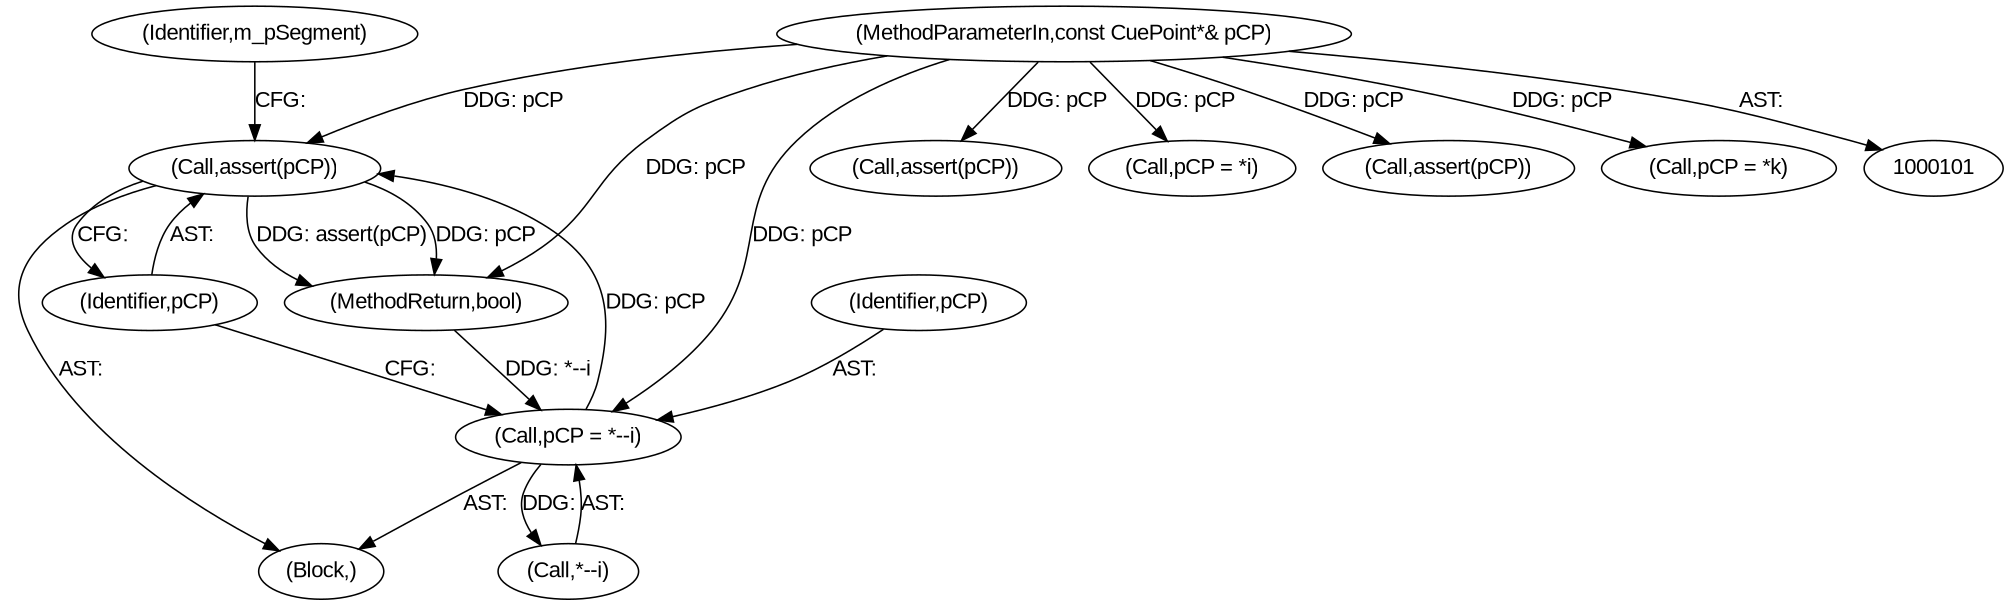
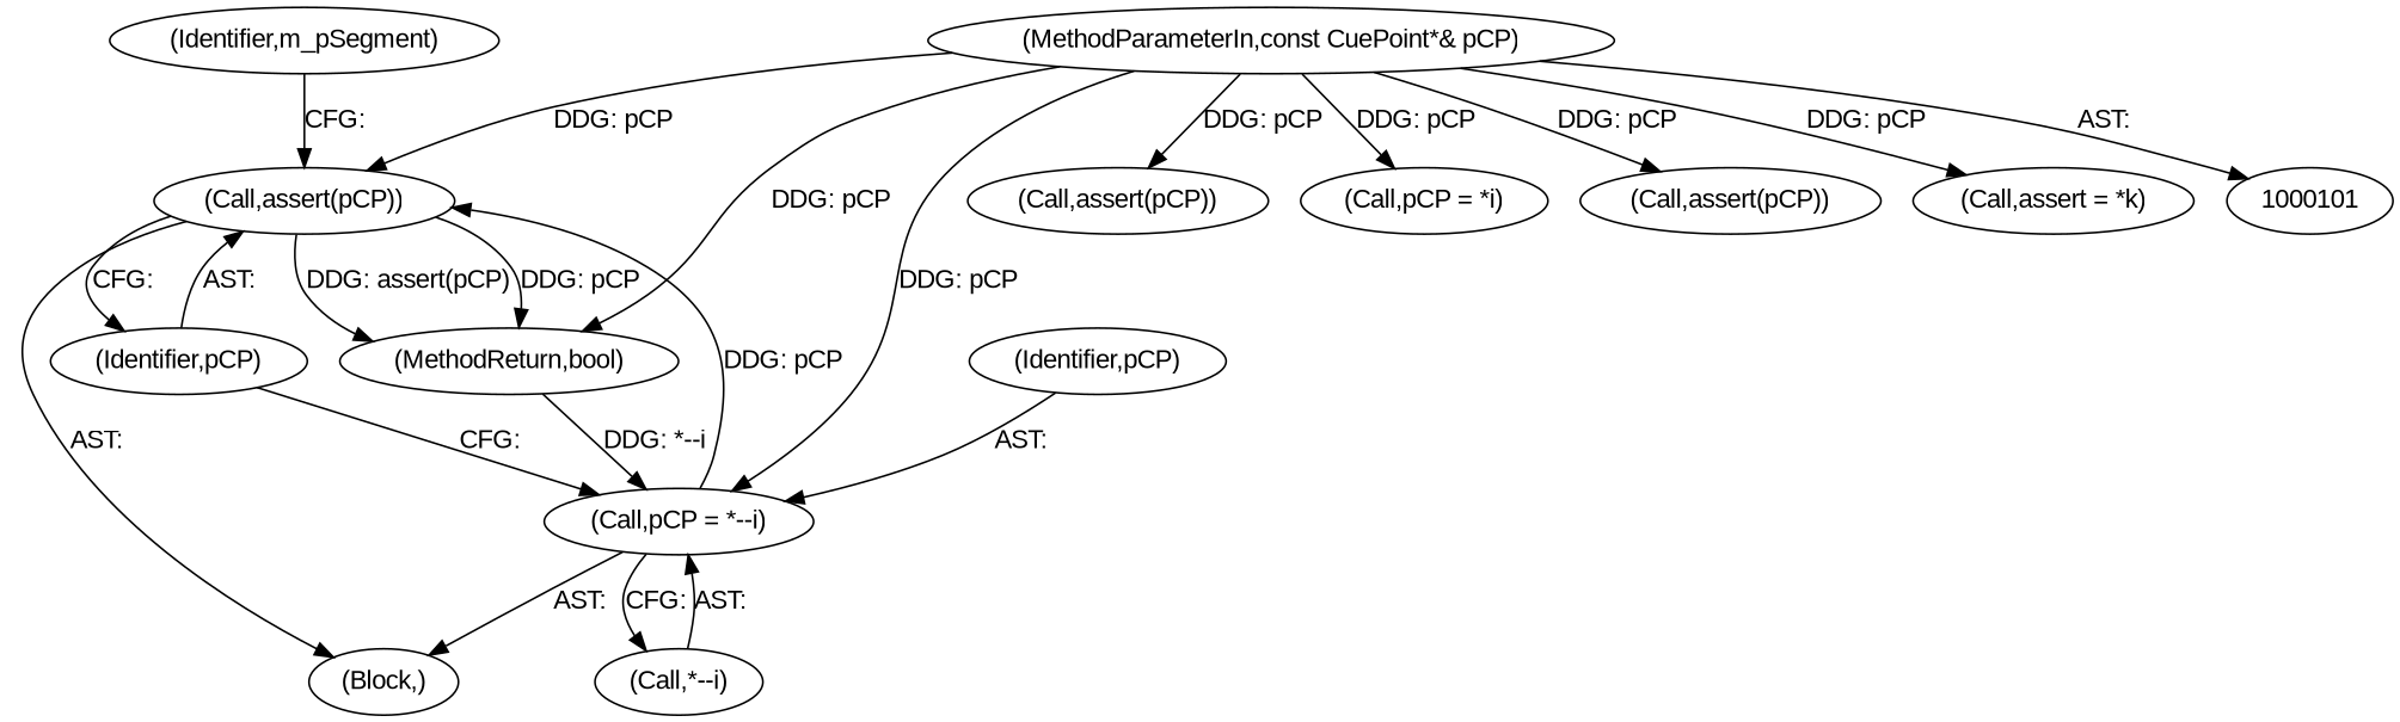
  digraph {
    fontname="Liberation Sans"
    node [fontname="Liberation Sans"]
    edge [fontname="Liberation Sans"]
    n1 [label="(Call,assert(pCP))"]
    n2 [label="(Identifier,pCP)"]
    n3 [label="(Block,)"]
    n4 [label="(MethodReturn,bool)"]
    n5 [label="(Call,pCP = *--i)"]
    n6 [label="(Call,*--i)"]
    n7 [label="(MethodParameterIn,const CuePoint*& pCP)"]
    n8 [label="(Call,assert(pCP))"]
    n9 [label="(Call,pCP = *i)"]
    n10 [label="(Call,assert(pCP))"]
-   n11 [label="(Call,pCP = *k)"]
+   n11 [label="(Call,assert = *k)"]
    1000101
    n13 [label="(Identifier,pCP)"]
    n14 [label="(Identifier,m_pSegment)"]
    n1 -> n2 [label="CFG: "]
    n1 -> n3 [label="AST: "]
    n1 -> n4 [label="DDG: assert(pCP)"]
    n1 -> n4 [label="DDG: pCP"]
    n2 -> n1 [label="AST: "]
    n2 -> n5 [label="CFG: "]
    n4 -> n5 [label="DDG: *--i"]
    n5 -> n1 [label="DDG: pCP"]
    n5 -> n3 [label="AST: "]
-   n5 -> n6 [label="DDG: "]
+   n5 -> n6 [label="CFG: "]
    n6 -> n5 [label="AST: "]
    n7 -> n1 [label="DDG: pCP"]
    n7 -> n4 [label="DDG: pCP"]
    n7 -> n5 [label="DDG: pCP"]
    n7 -> n8 [label="DDG: pCP"]
    n7 -> n9 [label="DDG: pCP"]
    n7 -> n10 [label="DDG: pCP"]
    n7 -> n11 [label="DDG: pCP"]
    n7 -> 1000101 [label="AST: "]
    n13 -> n5 [label="AST: "]
    n14 -> n1 [label="CFG: "]
  }
